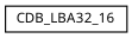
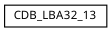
  digraph {
    rankdir=LR
    fontname="Noto Sans"
-   n1 [color=black fillcolor=white fontname="Noto Sans" fontsize=10 height=0.2 label=CDB_LBA32_16 shape=record style=filled width=0.4]
+   n1 [color=black fillcolor=white fontname="Noto Sans" fontsize=10 height=0.2 label=CDB_LBA32_13 shape=record style=filled width=0.4]
  }
